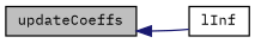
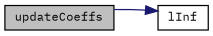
  digraph {
    rankdir=LR
    fontname="IBM Plex Mono"
    node [color=black fontname="IBM Plex Mono" fontsize=10 shape=record]
    n1 [fillcolor=grey75 fontcolor=black height=0.2 label=updateCoeffs style=filled width=0.4]
    n2 [height=0.2 label=lInf width=0.4]
-   n1 -> n2 [color=midnightblue dir=back fontname="IBM Plex Mono" fontsize=10 labelfontname=FreeSans labelfontsize=10 style=solid]
+   n2 -> n1 [color=midnightblue dir=back fontname="IBM Plex Mono" fontsize=10 labelfontname=FreeSans labelfontsize=10 style=solid]
  }
